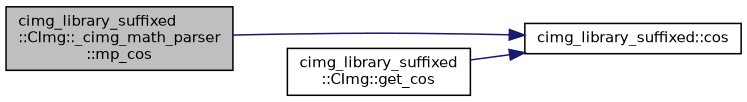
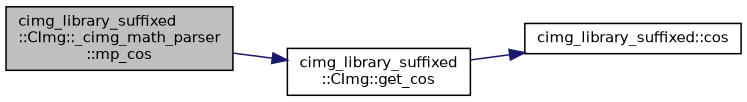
  digraph {
    rankdir=LR
    node [color=black fillcolor=white fontname=Helvetica fontsize=10 shape=record style=filled]
    edge [color=midnightblue fontname=Helvetica fontsize=10 labelfontname=Helvetica labelfontsize=10 style=solid]
    n1 [fillcolor=grey75 fontcolor=black height=0.2 label="cimg_library_suffixed\l::CImg::_cimg_math_parser\l::mp_cos" width=0.4]
    n2 [height=0.2 label="cimg_library_suffixed::cos" width=0.4]
    n3 [height=0.2 label="cimg_library_suffixed\l::CImg::get_cos" width=0.4]
-   n1 -> n2
+   n1 -> n3
    n3 -> n2
  }
